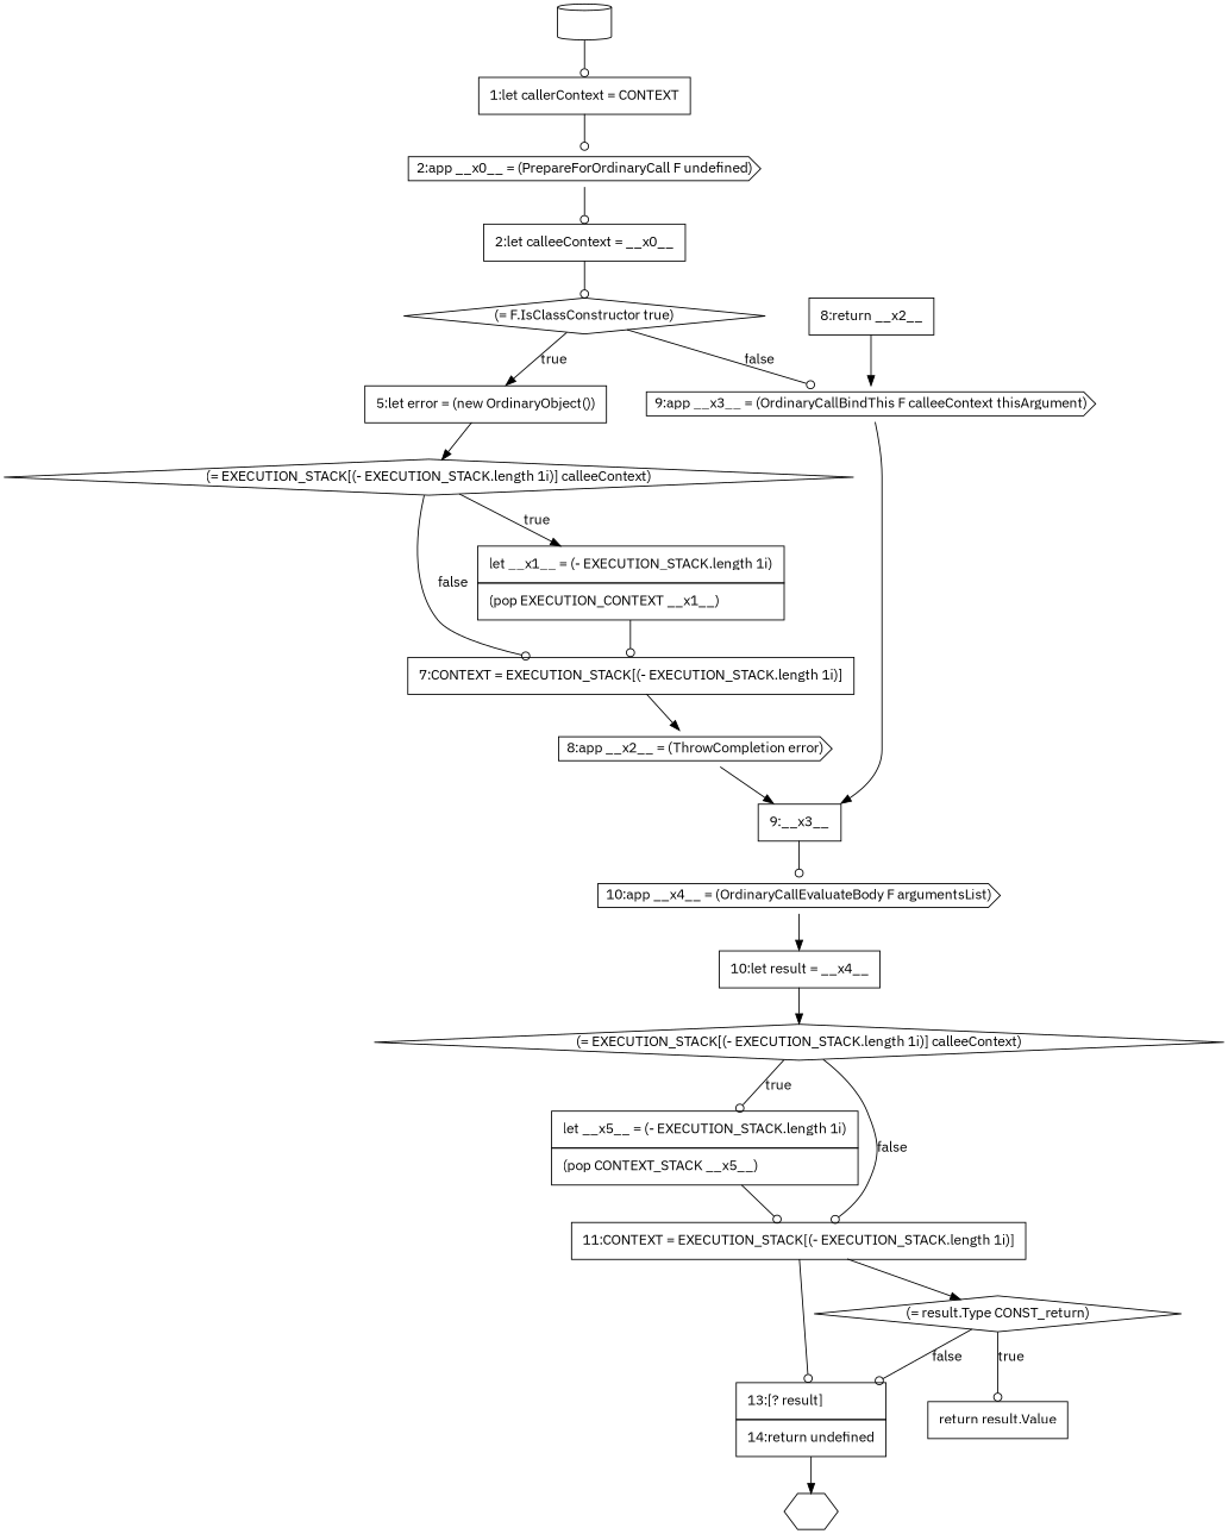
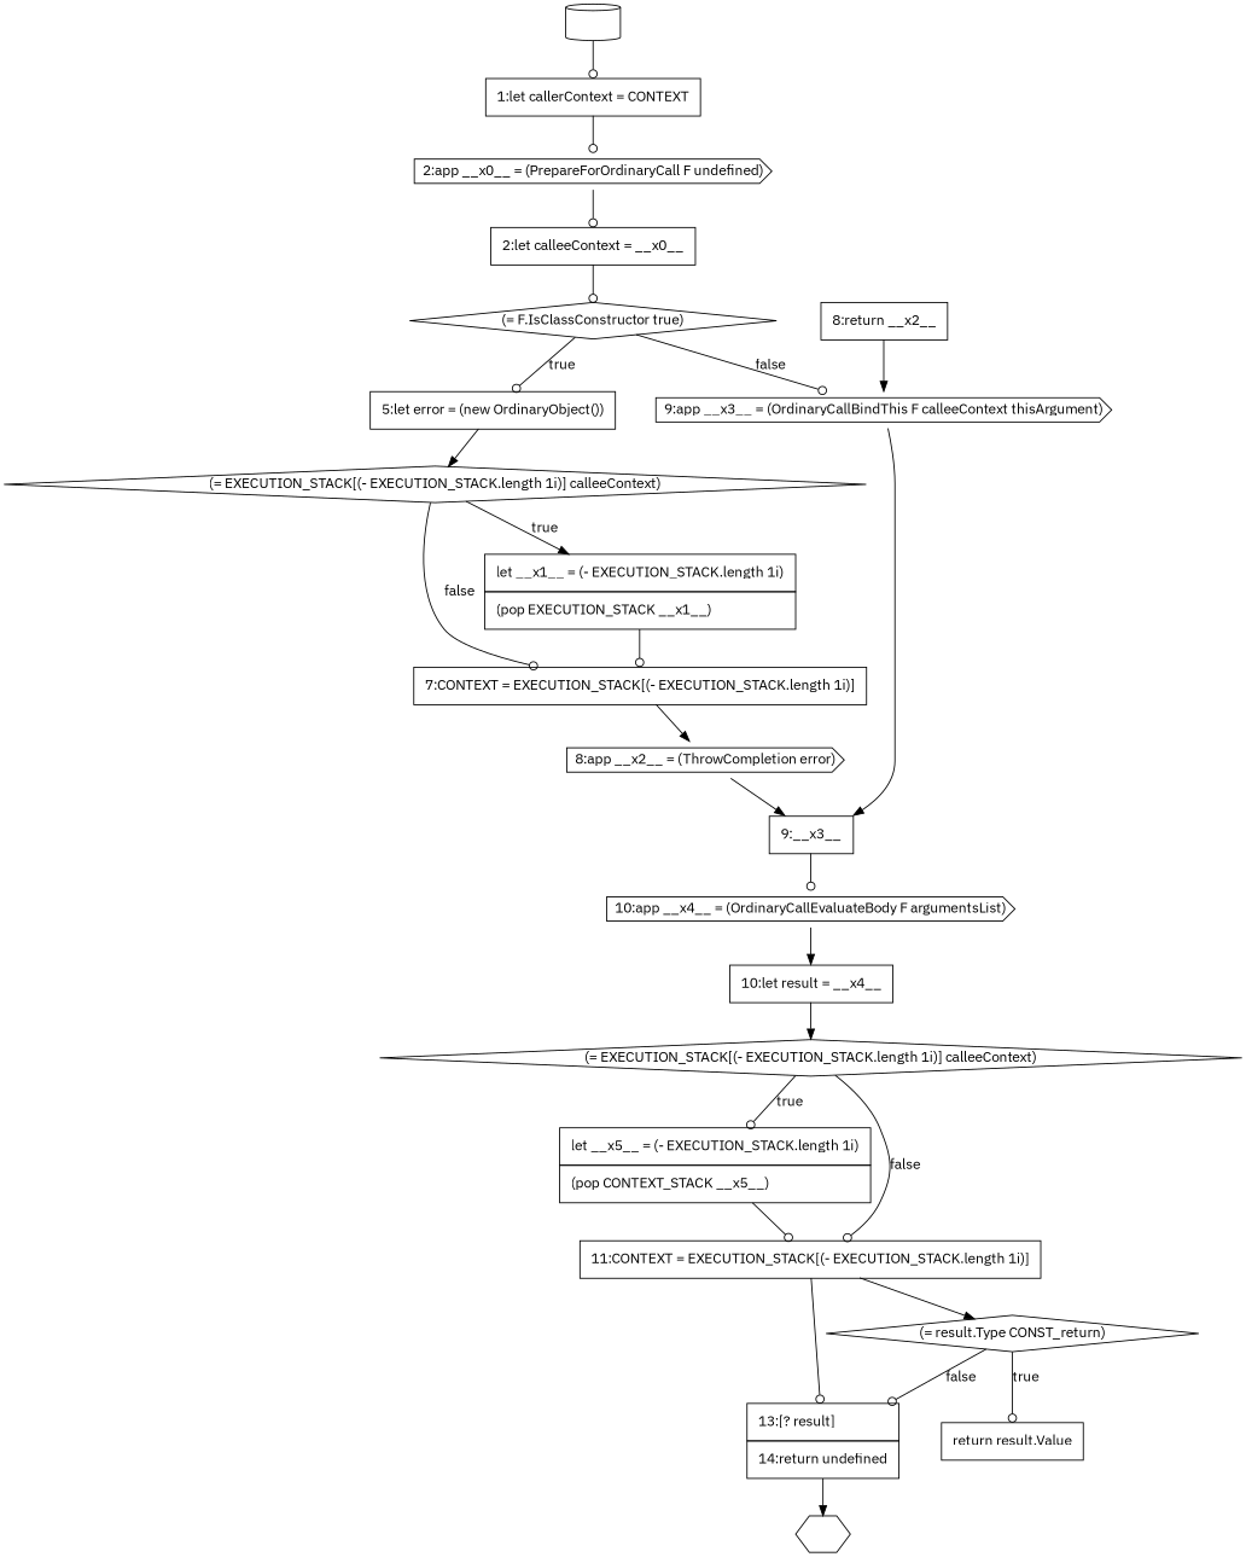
  digraph {
    fontname="IBM Plex Sans"
    node [color=black fillcolor=white fontname="IBM Plex Sans" shape=none style=filled margin=0]
    edge [arrowhead=odot color=black fontname="IBM Plex Sans"]
    n1 [label=" " shape=cylinder margin=""]
    n2 [label=<<font color="black">     <table border="0" cellborder="1" cellspacing="0" cellpadding="10">       <tr><td align="left">1:let callerContext = CONTEXT</td></tr>     </table>   </font>>]
    n3 [label=<<font color="black">2:app __x0__ = (PrepareForOrdinaryCall F undefined)</font>> shape=cds margin=""]
    n4 [label=<<font color="black">(= F.IsClassConstructor true)</font>> shape=diamond margin=""]
    n5 [label=<<font color="black">     <table border="0" cellborder="1" cellspacing="0" cellpadding="10">       <tr><td align="left">5:let error = (new OrdinaryObject())</td></tr>     </table>   </font>>]
    n6 [label=<<font color="black">9:app __x3__ = (OrdinaryCallBindThis F calleeContext thisArgument)</font>> shape=cds margin=""]
    n7 [label=<<font color="black">(= EXECUTION_STACK[(- EXECUTION_STACK.length 1i)] calleeContext)</font>> shape=diamond margin=""]
    n8 [label=<<font color="black">     <table border="0" cellborder="1" cellspacing="0" cellpadding="10">       <tr><td align="left">9:__x3__</td></tr>     </table>   </font>>]
    n9 [label=<<font color="black">8:app __x2__ = (ThrowCompletion error)</font>> shape=cds margin=""]
    n10 [label=<<font color="black">     <table border="0" cellborder="1" cellspacing="0" cellpadding="10">       <tr><td align="left">8:return __x2__</td></tr>     </table>   </font>>]
    n11 [label=<<font color="black">10:app __x4__ = (OrdinaryCallEvaluateBody F argumentsList)</font>> shape=cds margin=""]
    n12 [label=<<font color="black">     <table border="0" cellborder="1" cellspacing="0" cellpadding="10">       <tr><td align="left">10:let result = __x4__</td></tr>     </table>   </font>>]
    n13 [label=<<font color="black">(= EXECUTION_STACK[(- EXECUTION_STACK.length 1i)] calleeContext)</font>> shape=diamond margin=""]
    n14 [label=<<font color="black">     <table border="0" cellborder="1" cellspacing="0" cellpadding="10">       <tr><td align="left">return result.Value</td></tr>     </table>   </font>>]
    n15 [label=<<font color="black">     <table border="0" cellborder="1" cellspacing="0" cellpadding="10">       <tr><td align="left">13:[? result]</td></tr>       <tr><td align="left">14:return undefined</td></tr>     </table>   </font>>]
    n16 [label=" " shape=hexagon margin=""]
    n17 [label=<<font color="black">     <table border="0" cellborder="1" cellspacing="0" cellpadding="10">       <tr><td align="left">7:CONTEXT = EXECUTION_STACK[(- EXECUTION_STACK.length 1i)]</td></tr>     </table>   </font>>]
-   n18 [label=<<font color="black">     <table border="0" cellborder="1" cellspacing="0" cellpadding="10">       <tr><td align="left">let __x1__ = (- EXECUTION_STACK.length 1i)</td></tr>       <tr><td align="left">(pop EXECUTION_CONTEXT __x1__)</td></tr>     </table>   </font>>]
+   n18 [label=<<font color="black">     <table border="0" cellborder="1" cellspacing="0" cellpadding="10">       <tr><td align="left">let __x1__ = (- EXECUTION_STACK.length 1i)</td></tr>       <tr><td align="left">(pop EXECUTION_STACK __x1__)</td></tr>     </table>   </font>>]
    n19 [label=<<font color="black">     <table border="0" cellborder="1" cellspacing="0" cellpadding="10">       <tr><td align="left">2:let calleeContext = __x0__</td></tr>     </table>   </font>>]
    n20 [label=<<font color="black">     <table border="0" cellborder="1" cellspacing="0" cellpadding="10">       <tr><td align="left">let __x5__ = (- EXECUTION_STACK.length 1i)</td></tr>       <tr><td align="left">(pop CONTEXT_STACK __x5__)</td></tr>     </table>   </font>>]
    n21 [label=<<font color="black">     <table border="0" cellborder="1" cellspacing="0" cellpadding="10">       <tr><td align="left">11:CONTEXT = EXECUTION_STACK[(- EXECUTION_STACK.length 1i)]</td></tr>     </table>   </font>>]
    n22 [label=<<font color="black">(= result.Type CONST_return)</font>> shape=diamond margin=""]
    n1 -> n2
    n2 -> n3
    n3 -> n19
-   n4 -> n5 [arrowhead=normal label=<<font color="black">true</font>>]
+   n4 -> n5 [label=<<font color="black">true</font>>]
    n4 -> n6 [label=<<font color="black">false</font>>]
    n5 -> n7 [arrowhead=normal]
    n6 -> n8 [arrowhead=normal]
    n7 -> n17 [label=<<font color="black">false</font>>]
    n7 -> n18 [arrowhead=normal label=<<font color="black">true</font>>]
    n8 -> n11
    n9 -> n8 [arrowhead=normal]
    n10 -> n6 [arrowhead=normal]
    n11 -> n12 [arrowhead=normal]
    n12 -> n13 [arrowhead=normal]
    n13 -> n20 [label=<<font color="black">true</font>>]
    n13 -> n21 [label=<<font color="black">false</font>>]
    n15 -> n16 [arrowhead=normal]
    n17 -> n9 [arrowhead=normal]
    n18 -> n17
    n19 -> n4
    n20 -> n21
    n21 -> n15
    n21 -> n22 [arrowhead=normal]
    n22 -> n14 [label=<<font color="black">true</font>>]
    n22 -> n15 [label=<<font color="black">false</font>>]
  }
